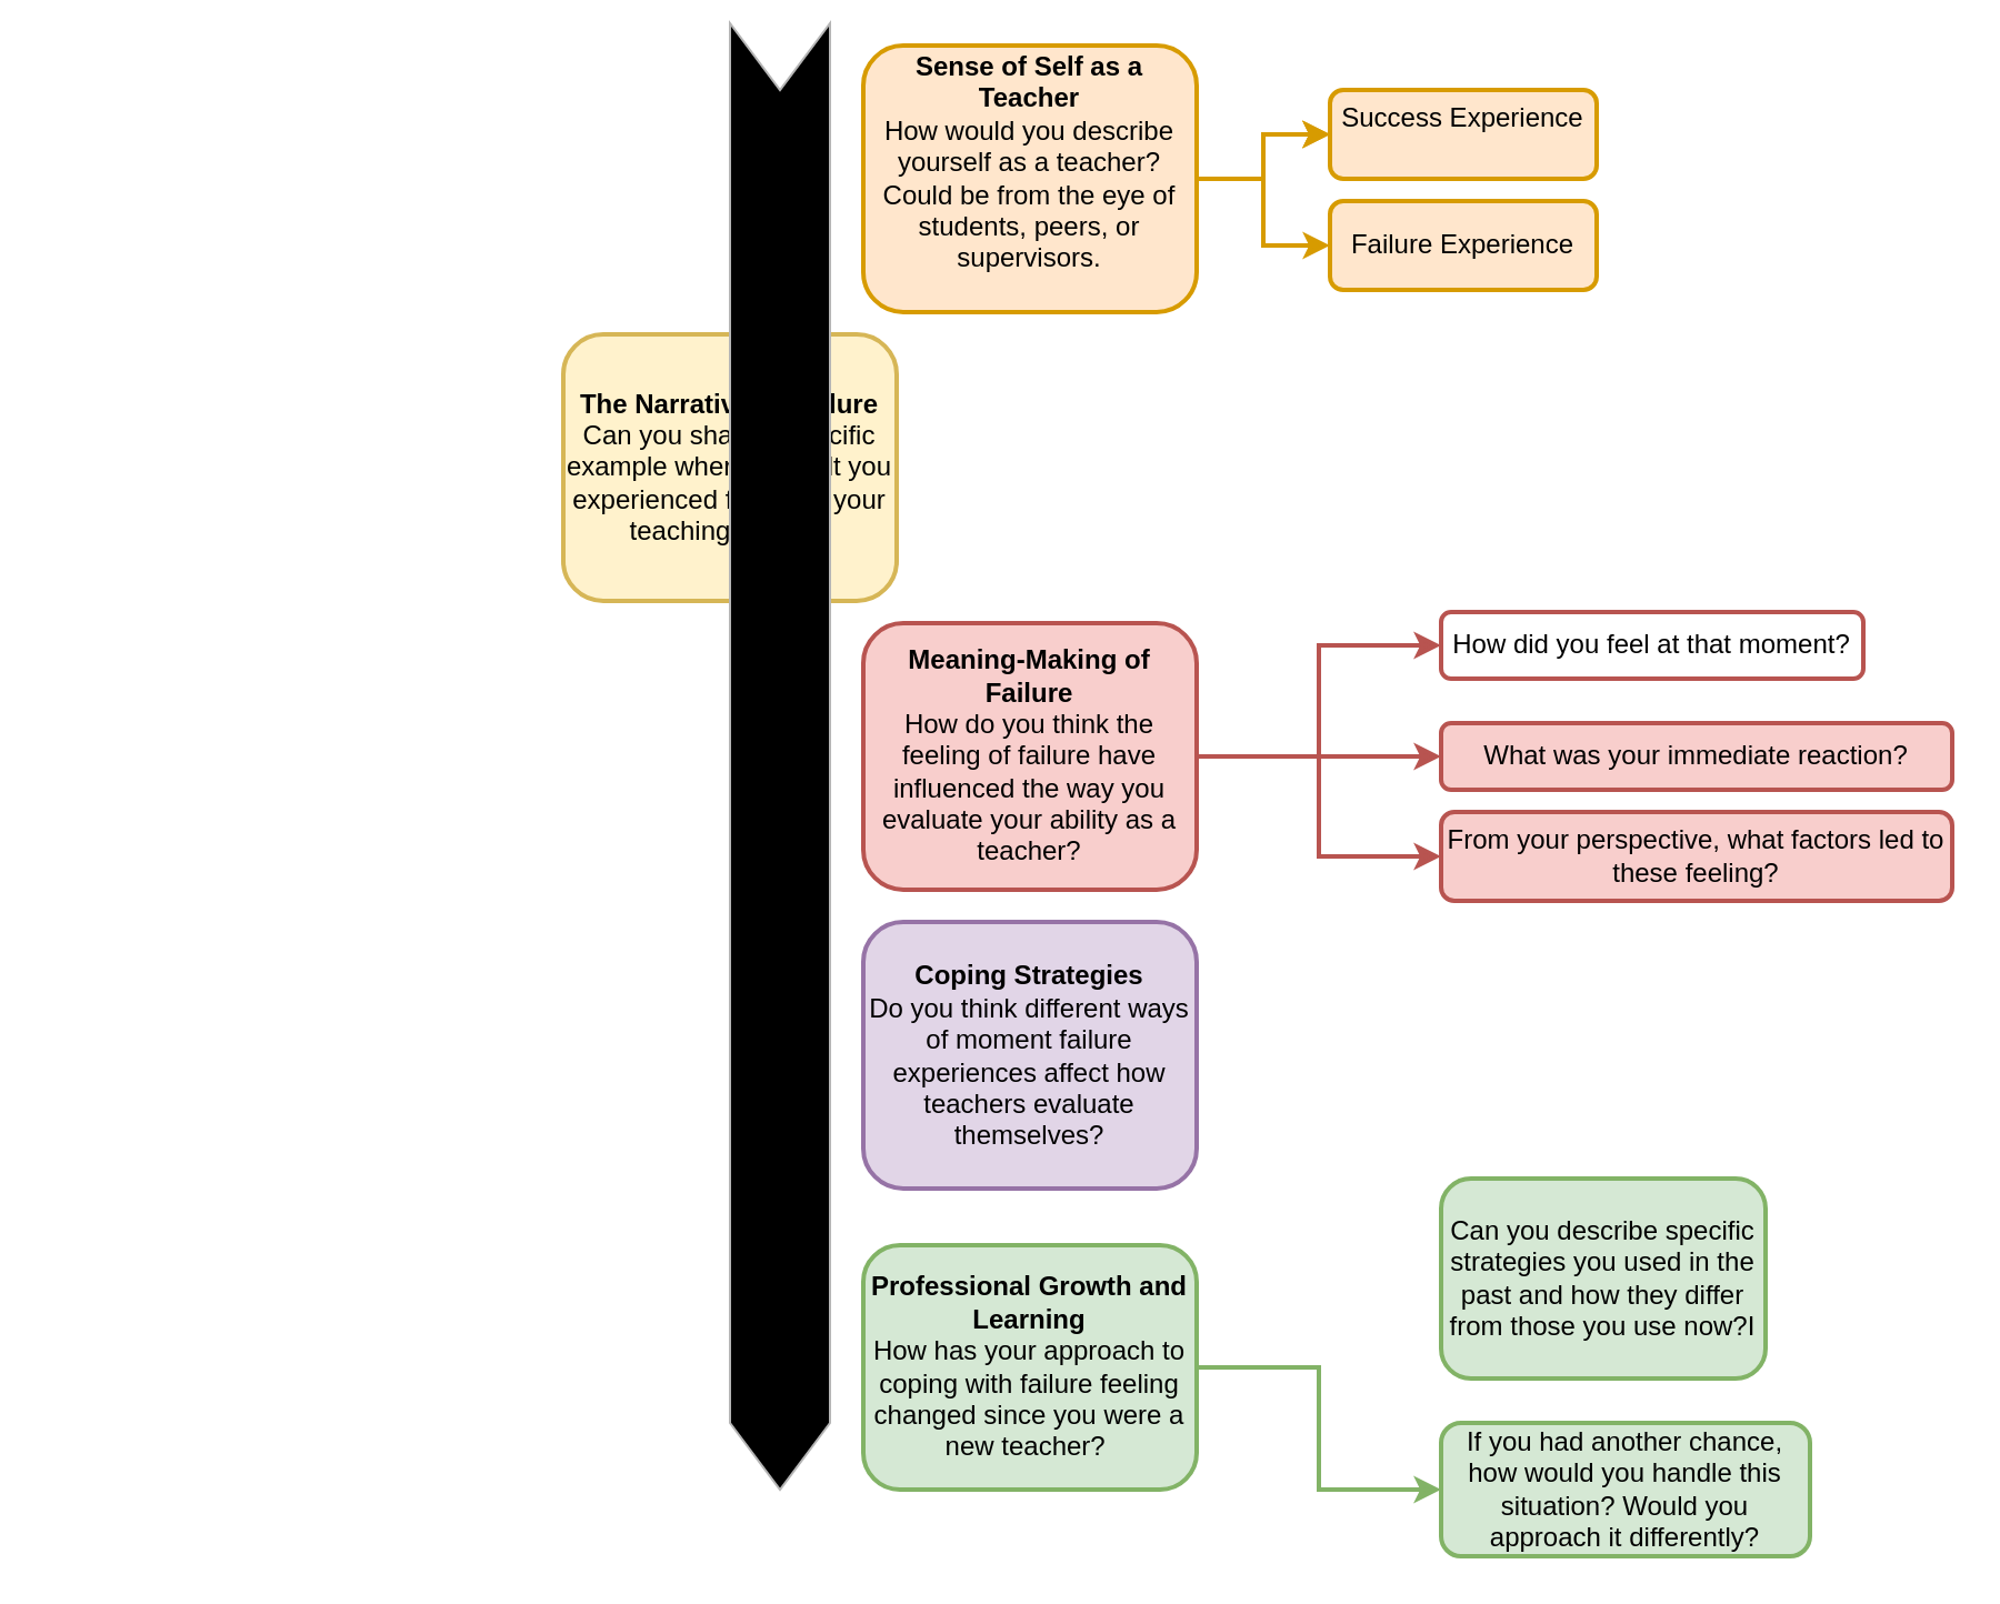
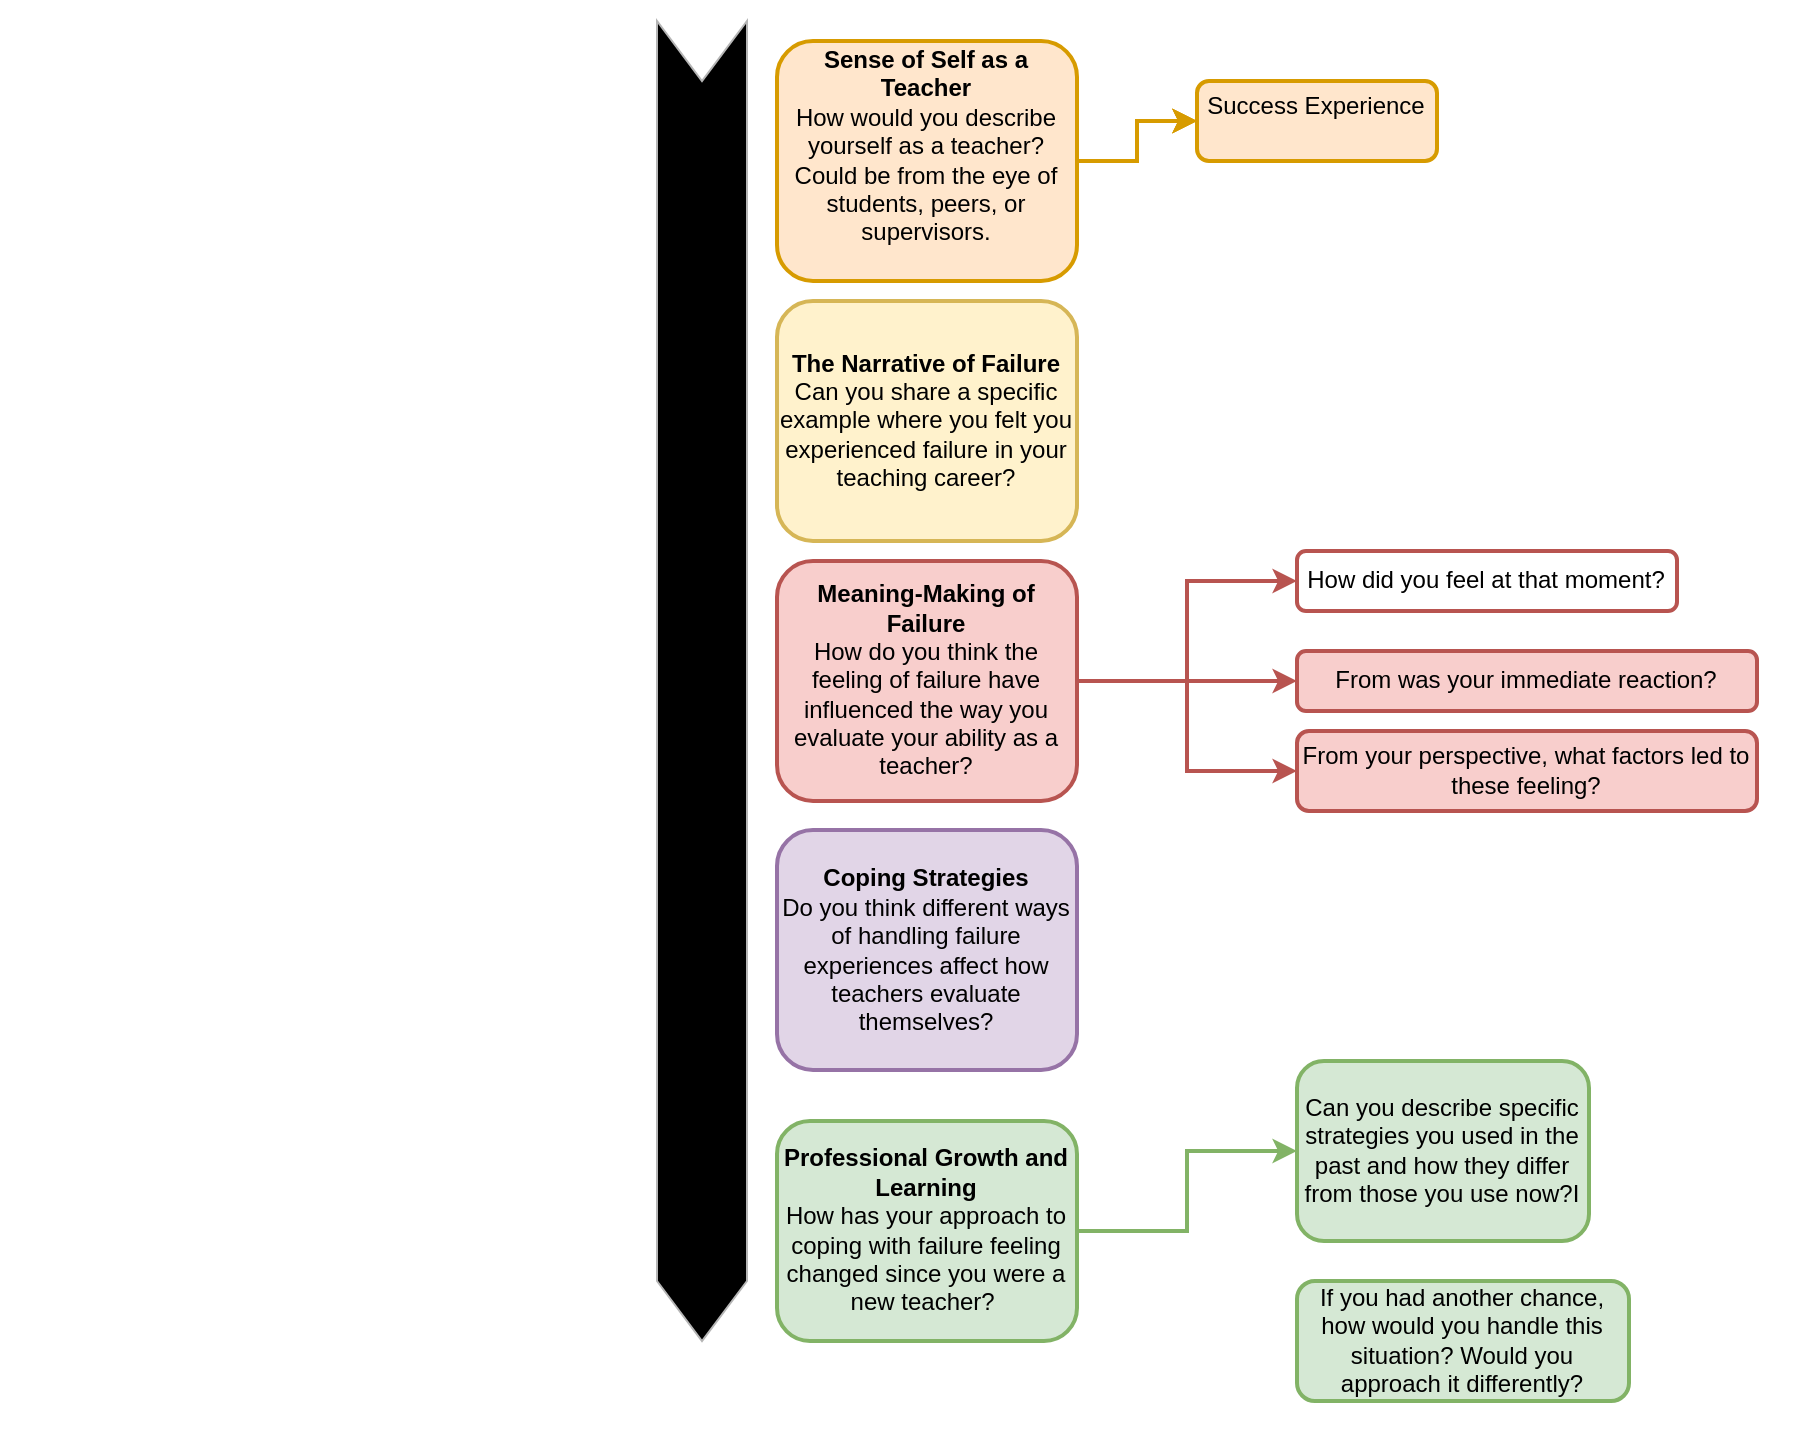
  <mxCell id="0" />
  <mxCell id="1" parent="0" />
  <mxCell id="2" value="" style="edgeStyle=orthogonalEdgeStyle;rounded=0;orthogonalLoop=1;jettySize=auto;html=1;fillColor=#ffe6cc;strokeColor=#d79b00;strokeWidth=2;" parent="1" source="6" target="20" edge="1"><mxGeometry relative="1" as="geometry" /></mxCell>
  <mxCell id="3" value="" style="edgeStyle=orthogonalEdgeStyle;rounded=0;orthogonalLoop=1;jettySize=auto;html=1;fillColor=#ffe6cc;strokeColor=#d79b00;strokeWidth=2;" parent="1" source="6" target="20" edge="1"><mxGeometry relative="1" as="geometry" /></mxCell>
  <mxCell id="4" value="" style="edgeStyle=orthogonalEdgeStyle;rounded=0;orthogonalLoop=1;jettySize=auto;html=1;fillColor=#ffe6cc;strokeColor=#d79b00;strokeWidth=2;" parent="1" source="6" target="20" edge="1"><mxGeometry relative="1" as="geometry" /></mxCell>
- <mxCell id="5" value="" style="edgeStyle=orthogonalEdgeStyle;rounded=0;orthogonalLoop=1;jettySize=auto;html=1;fillColor=#ffe6cc;strokeColor=#d79b00;strokeWidth=2;" parent="1" source="6" target="21" edge="1"><mxGeometry relative="1" as="geometry" /></mxCell>
  <mxCell id="6" value="&lt;p&gt;&lt;span style=&quot;background-color: transparent; color: light-dark(rgb(0, 0, 0), rgb(255, 255, 255));&quot;&gt;&lt;b&gt;Sense of Self as a Teacher&lt;/b&gt;&lt;/span&gt;&lt;br&gt;&lt;span style=&quot;background-color: transparent; color: light-dark(rgb(0, 0, 0), rgb(255, 255, 255));&quot;&gt;How would you describe yourself as a teacher?  Could be from the eye of  students, peers, or supervisors.&lt;/span&gt;&lt;/p&gt;&lt;div&gt;&lt;br&gt;&lt;/div&gt;" style="rounded=1;whiteSpace=wrap;html=1;fillColor=#ffe6cc;strokeColor=#d79b00;strokeWidth=2;" parent="1" vertex="1"><mxGeometry x="388" y="20" width="150" height="120" as="geometry" /></mxCell>
- <mxCell id="7" value="&lt;p&gt;&lt;b&gt;The Narrative of Failure&lt;/b&gt;&lt;br&gt;&lt;span style=&quot;background-color: transparent; color: light-dark(rgb(0, 0, 0), rgb(255, 255, 255));&quot;&gt;Can you share a specific example where you felt you experienced failure in your teaching career?&lt;/span&gt;&lt;/p&gt;" style="rounded=1;whiteSpace=wrap;html=1;fillColor=#fff2cc;strokeColor=#d6b656;strokeWidth=2;" parent="1" vertex="1"><mxGeometry x="253" y="150" width="150" height="120" as="geometry" /></mxCell>
+ <mxCell id="7" value="&lt;p&gt;&lt;b&gt;The Narrative of Failure&lt;/b&gt;&lt;br&gt;&lt;span style=&quot;background-color: transparent; color: light-dark(rgb(0, 0, 0), rgb(255, 255, 255));&quot;&gt;Can you share a specific example where you felt you experienced failure in your teaching career?&lt;/span&gt;&lt;/p&gt;" style="rounded=1;whiteSpace=wrap;html=1;fillColor=#fff2cc;strokeColor=#d6b656;strokeWidth=2;" parent="1" vertex="1"><mxGeometry x="388" y="150" width="150" height="120" as="geometry" /></mxCell>
  <mxCell id="8" style="edgeStyle=orthogonalEdgeStyle;rounded=0;orthogonalLoop=1;jettySize=auto;html=1;entryX=0;entryY=0.5;entryDx=0;entryDy=0;fillColor=#f8cecc;strokeColor=#b85450;strokeWidth=2;" parent="1" source="11" target="17" edge="1"><mxGeometry relative="1" as="geometry" /></mxCell>
  <mxCell id="9" style="edgeStyle=orthogonalEdgeStyle;rounded=0;orthogonalLoop=1;jettySize=auto;html=1;entryX=0;entryY=0.5;entryDx=0;entryDy=0;fillColor=#f8cecc;strokeColor=#b85450;strokeWidth=2;" parent="1" source="11" target="18" edge="1"><mxGeometry relative="1" as="geometry" /></mxCell>
  <mxCell id="10" style="edgeStyle=orthogonalEdgeStyle;rounded=0;orthogonalLoop=1;jettySize=auto;html=1;entryX=0;entryY=0.5;entryDx=0;entryDy=0;fillColor=#f8cecc;strokeColor=#b85450;strokeWidth=2;" parent="1" source="11" target="19" edge="1"><mxGeometry relative="1" as="geometry" /></mxCell>
  <mxCell id="11" value="&lt;p&gt;&lt;b&gt;Meaning-Making of Failure&lt;/b&gt;&lt;br&gt;&lt;span style=&quot;background-color: transparent; color: light-dark(rgb(0, 0, 0), rgb(255, 255, 255));&quot;&gt;How do you think the feeling of failure have influenced the way you evaluate your ability as a teacher?&lt;/span&gt;&lt;/p&gt;" style="rounded=1;whiteSpace=wrap;html=1;fillColor=#f8cecc;strokeColor=#b85450;strokeWidth=2;" parent="1" vertex="1"><mxGeometry x="388" y="280" width="150" height="120" as="geometry" /></mxCell>
- <mxCell id="12" value="&lt;p&gt;&lt;b&gt;Coping Strategies&lt;/b&gt;&lt;br&gt;&lt;span style=&quot;background-color: transparent; color: light-dark(rgb(0, 0, 0), rgb(255, 255, 255));&quot;&gt;Do you think different ways of moment failure experiences affect how teachers evaluate themselves?&lt;/span&gt;&lt;/p&gt;" style="rounded=1;whiteSpace=wrap;html=1;fillColor=#e1d5e7;strokeColor=#9673a6;strokeWidth=2;" parent="1" vertex="1"><mxGeometry x="388" y="414.5" width="150" height="120" as="geometry" /></mxCell>
- <mxCell id="13" style="edgeStyle=orthogonalEdgeStyle;rounded=0;orthogonalLoop=1;jettySize=auto;html=1;entryX=0;entryY=0.5;entryDx=0;entryDy=0;fillColor=#d5e8d4;strokeColor=#82b366;strokeWidth=2;" parent="1" source="14" target="16" edge="1"><mxGeometry relative="1" as="geometry" /></mxCell>
+ <mxCell id="12" value="&lt;p&gt;&lt;b&gt;Coping Strategies&lt;/b&gt;&lt;br&gt;&lt;span style=&quot;background-color: transparent; color: light-dark(rgb(0, 0, 0), rgb(255, 255, 255));&quot;&gt;Do you think different ways of handling failure experiences affect how teachers evaluate themselves?&lt;/span&gt;&lt;/p&gt;" style="rounded=1;whiteSpace=wrap;html=1;fillColor=#e1d5e7;strokeColor=#9673a6;strokeWidth=2;" parent="1" vertex="1"><mxGeometry x="388" y="414.5" width="150" height="120" as="geometry" /></mxCell>
+ <mxCell id="13" style="edgeStyle=orthogonalEdgeStyle;rounded=0;orthogonalLoop=1;jettySize=auto;html=1;fillColor=#d5e8d4;strokeColor=#82b366;strokeWidth=2;" parent="1" source="14" target="15" edge="1"><mxGeometry relative="1" as="geometry" /></mxCell>
  <mxCell id="14" value="&lt;p&gt;&lt;b&gt;Professional Growth and Learning&lt;/b&gt;&lt;br&gt;&lt;span style=&quot;background-color: transparent; color: light-dark(rgb(0, 0, 0), rgb(255, 255, 255));&quot;&gt;How has your approach to coping with failure feeling changed since you were a new teacher?&amp;nbsp;&lt;/span&gt;&lt;/p&gt;" style="rounded=1;whiteSpace=wrap;html=1;fillColor=#d5e8d4;strokeColor=#82b366;strokeWidth=2;" parent="1" vertex="1"><mxGeometry x="388" y="560" width="150" height="110" as="geometry" /></mxCell>
  <mxCell id="15" value="&lt;span style=&quot;color: light-dark(rgb(0, 0, 0), rgb(255, 255, 255)); background-color: transparent;&quot;&gt;Can you describe specific strategies you used in the past and how they differ from those you use now?&lt;/span&gt;&lt;span style=&quot;color: light-dark(rgb(0, 0, 0), rgb(255, 255, 255)); background-color: transparent;&quot;&gt;I&lt;/span&gt;" style="rounded=1;whiteSpace=wrap;html=1;fillColor=#d5e8d4;strokeColor=#82b366;strokeWidth=2;" parent="1" vertex="1"><mxGeometry x="648" y="530" width="146" height="90" as="geometry" /></mxCell>
  <mxCell id="16" value="If you had another chance, how would you handle this situation? Would you approach it differently?" style="rounded=1;whiteSpace=wrap;html=1;fillColor=#d5e8d4;strokeColor=#82b366;strokeWidth=2;" parent="1" vertex="1"><mxGeometry x="648" y="640" width="166" height="60" as="geometry" /></mxCell>
  <mxCell id="17" value="&lt;span style=&quot;background-color: transparent; color: light-dark(rgb(0, 0, 0), rgb(255, 255, 255));&quot;&gt;How did you feel at that moment?&lt;/span&gt;" style="rounded=1;whiteSpace=wrap;html=1;align=center;fillColor=#ffffff;strokeColor=#b85450;strokeWidth=2;" parent="1" vertex="1"><mxGeometry x="648" y="275" width="190" height="30" as="geometry" /></mxCell>
- <mxCell id="18" value="&lt;span style=&quot;background-color: transparent; color: light-dark(rgb(0, 0, 0), rgb(255, 255, 255));&quot;&gt;What was your immediate reaction?&lt;/span&gt;" style="rounded=1;whiteSpace=wrap;html=1;fillColor=#f8cecc;strokeColor=#b85450;strokeWidth=2;" parent="1" vertex="1"><mxGeometry x="648" y="325" width="230" height="30" as="geometry" /></mxCell>
+ <mxCell id="18" value="&lt;span style=&quot;background-color: transparent; color: light-dark(rgb(0, 0, 0), rgb(255, 255, 255));&quot;&gt;From was your immediate reaction?&lt;/span&gt;" style="rounded=1;whiteSpace=wrap;html=1;fillColor=#f8cecc;strokeColor=#b85450;strokeWidth=2;" parent="1" vertex="1"><mxGeometry x="648" y="325" width="230" height="30" as="geometry" /></mxCell>
  <mxCell id="19" value="&lt;span style=&quot;background-color: transparent; color: light-dark(rgb(0, 0, 0), rgb(255, 255, 255));&quot;&gt;From your perspective, what factors led to these feeling?&lt;/span&gt;" style="rounded=1;whiteSpace=wrap;html=1;fillColor=#f8cecc;strokeColor=#b85450;strokeWidth=2;" parent="1" vertex="1"><mxGeometry x="648" y="365" width="230" height="40" as="geometry" /></mxCell>
  <mxCell id="20" value="Success Experience&lt;div&gt;&lt;br/&gt;&lt;/div&gt;" style="whiteSpace=wrap;html=1;fillColor=#ffe6cc;strokeColor=#d79b00;rounded=1;strokeWidth=2;" parent="1" vertex="1"><mxGeometry x="598" y="40" width="120" height="40" as="geometry" /></mxCell>
- <mxCell id="21" value="Failure Experience" style="whiteSpace=wrap;html=1;fillColor=#ffe6cc;strokeColor=#d79b00;rounded=1;strokeWidth=2;" parent="1" vertex="1"><mxGeometry x="598" y="90" width="120" height="40" as="geometry" /></mxCell>
  <mxCell id="22" value="" style="html=1;shadow=0;dashed=0;align=center;verticalAlign=middle;shape=mxgraph.arrows2.arrow;dy=0;dx=30;notch=30;rotation=90;fillColor=light-dark(#ffe6cc, #39454e);strokeColor=#B5B5B5;fillStyle=auto;gradientColor=light-dark(#d5e8d4, #ededed);gradientDirection=east;" vertex="1" parent="1"><mxGeometry x="20.5" y="317.5" width="660" height="45" as="geometry" /></mxCell>
